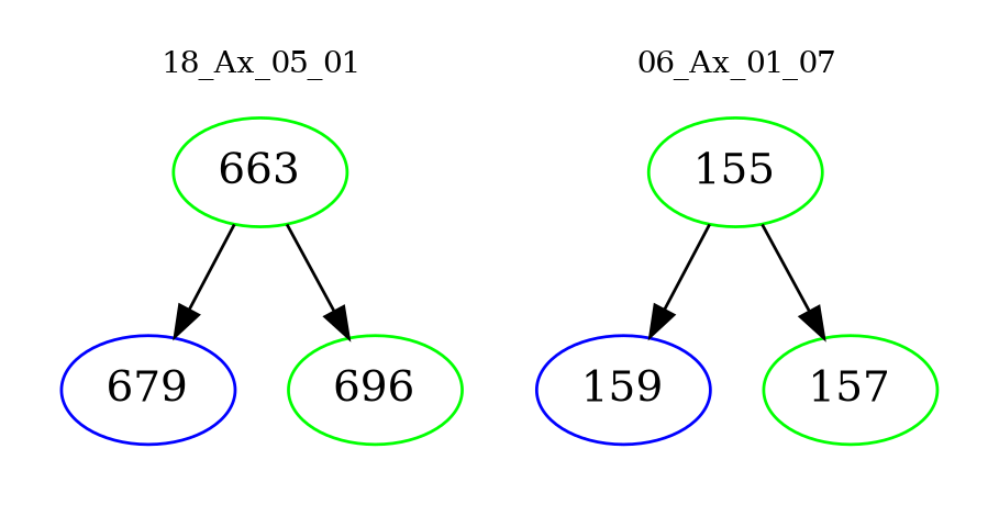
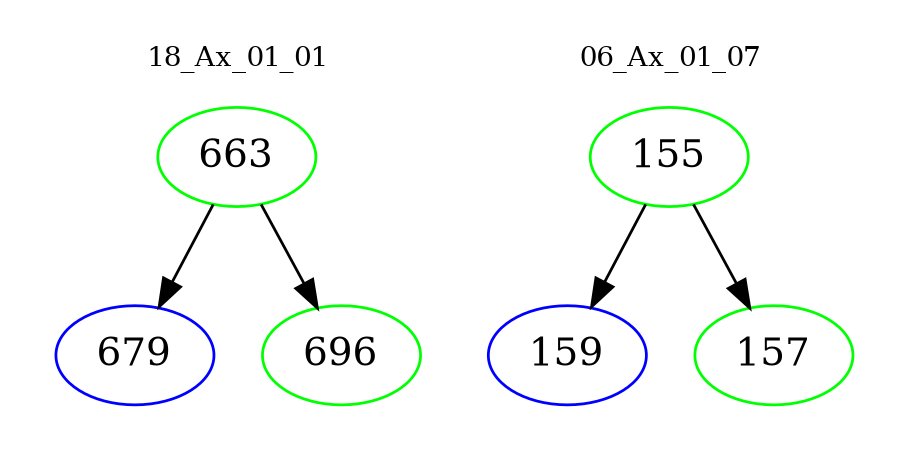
  digraph {
    node [color=green]
    edge [color=black]
    n1 [label=663]
    n2 [color=blue label=679]
    n3 [label=696]
    n4 [label=155]
    n5 [color=blue label=159]
    n6 [label=157]
    subgraph cluster_1 {
      color=white
      fontsize=10
-     label="18_Ax_05_01"
+     label="18_Ax_01_01"
      n1
      n2
      n3
    }
    subgraph cluster_2 {
      color=white
      fontsize=10
      label="06_Ax_01_07"
      n4
      n5
      n6
    }
    n1 -> n2
    n1 -> n3
    n4 -> n5
    n4 -> n6
  }
